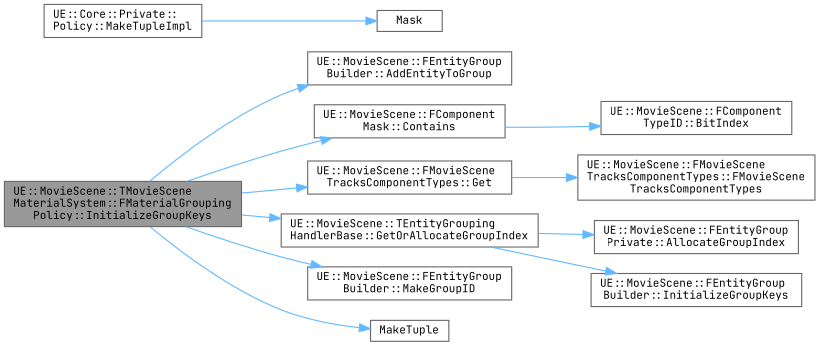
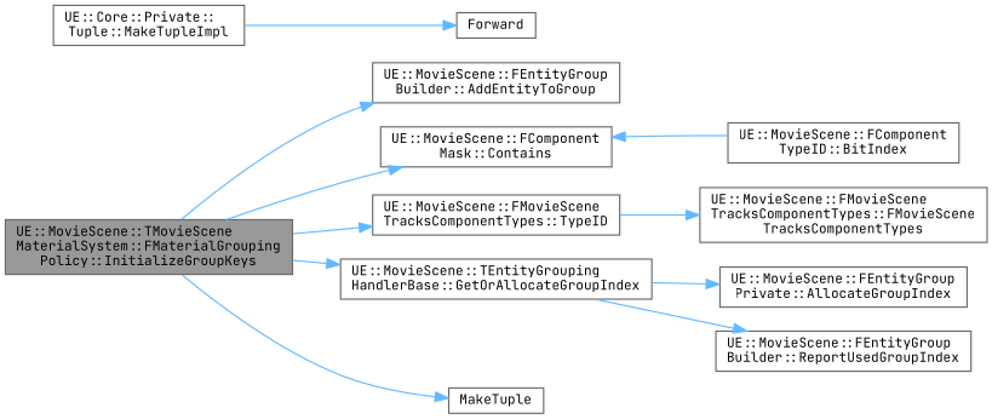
  digraph {
    fontname="JetBrains Mono"
    rankdir=LR
    node [color=grey40 fillcolor=white fontname="JetBrains Mono" fontsize=10 shape=box style=filled]
    edge [color=steelblue1 fontname="JetBrains Mono" fontsize=10 labelfontname=Helvetica labelfontsize=10 style=solid]
    n1 [color=gray40 fillcolor=grey60 fontcolor=black height=0.2 label="UE::MovieScene::TMovieScene\lMaterialSystem::FMaterialGrouping\lPolicy::InitializeGroupKeys" width=0.4]
    n2 [height=0.2 label="UE::MovieScene::FEntityGroup\lBuilder::AddEntityToGroup" width=0.4]
    n3 [height=0.2 label="UE::MovieScene::FComponent\lMask::Contains" width=0.4]
-   n4 [height=0.2 label="UE::MovieScene::FMovieScene\lTracksComponentTypes::Get" width=0.4]
+   n4 [height=0.2 label="UE::MovieScene::FMovieScene\lTracksComponentTypes::TypeID" width=0.4]
    n5 [height=0.2 label="UE::MovieScene::TEntityGrouping\lHandlerBase::GetOrAllocateGroupIndex" width=0.4]
-   n6 [height=0.2 label="UE::MovieScene::FEntityGroup\lBuilder::MakeGroupID" width=0.4]
    n7 [height=0.2 label=MakeTuple width=0.4]
    n8 [height=0.2 label="UE::MovieScene::FComponent\lTypeID::BitIndex" width=0.4]
    n9 [height=0.2 label="UE::MovieScene::FMovieScene\lTracksComponentTypes::FMovieScene\lTracksComponentTypes" width=0.4]
    n10 [height=0.2 label="UE::MovieScene::FEntityGroup\lPrivate::AllocateGroupIndex" width=0.4]
-   n11 [height=0.2 label="UE::MovieScene::FEntityGroup\lBuilder::InitializeGroupKeys" width=0.4]
-   n12 [height=0.2 label=Mask width=0.4]
-   n13 [height=0.2 label="UE::Core::Private::\lPolicy::MakeTupleImpl" width=0.4]
+   n11 [height=0.2 label="UE::MovieScene::FEntityGroup\lBuilder::ReportUsedGroupIndex" width=0.4]
+   n12 [height=0.2 label=Forward width=0.4]
+   n13 [height=0.2 label="UE::Core::Private::\lTuple::MakeTupleImpl" width=0.4]
    n1 -> n2
    n1 -> n3
    n1 -> n4
    n1 -> n5
-   n1 -> n6
    n1 -> n7
-   n3 -> n8
+   n8 -> n3
    n4 -> n9
    n5 -> n10
    n5 -> n11
    n13 -> n12
  }
